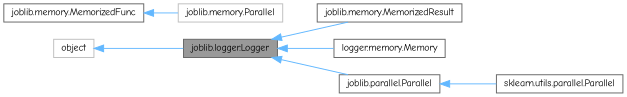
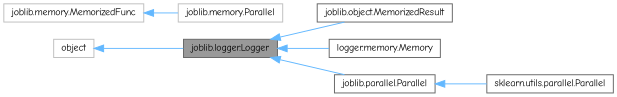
  digraph {
    fontname="Comic Neue"
    rankdir=LR
    node [color=gray40 fillcolor=white fontname="Comic Neue" fontsize=10 shape=box style=filled]
    edge [color=steelblue1 dir=back fontname="Comic Neue" fontsize=10 labelfontname=Helvetica labelfontsize=10 style=solid]
    n1 [fillcolor=grey60 fontcolor=black height=0.2 label="joblib.logger.Logger" width=0.4]
-   n2 [height=0.2 label="joblib.memory.MemorizedResult" width=0.4]
+   n2 [height=0.2 label="joblib.object.MemorizedResult" width=0.4]
    n3 [height=0.2 label="logger.memory.Memory" width=0.4]
    n4 [height=0.2 label="joblib.parallel.Parallel" width=0.4]
-   n5 [height=0.2 label="joblib.memory.MemorizedFunc" width=0.4]
+   n5 [color=grey75 height=0.2 label="joblib.memory.MemorizedFunc" width=0.4]
    n6 [color=grey75 height=0.2 label="joblib.memory.Parallel" width=0.4]
    n7 [height=0.2 label="sklearn.utils.parallel.Parallel" width=0.4]
    n8 [color=grey75 height=0.2 label=object width=0.4]
    n1 -> n2
    n1 -> n3
    n1 -> n4
    n4 -> n7
    n5 -> n6
    n8 -> n1
  }
